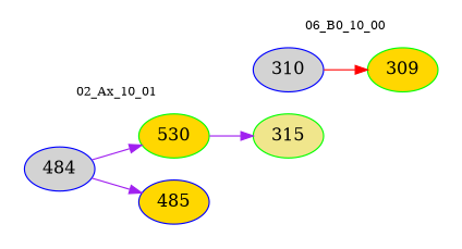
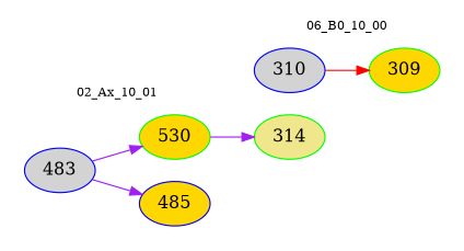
  digraph {
    rankdir=LR
    node [color=blue fillcolor=gold style=filled]
    edge [color=purple]
-   n1 [fillcolor=lightgrey label=484]
+   n1 [fillcolor=lightgrey label=483]
    n2 [label=485]
    n3 [color=green label=530]
    n4 [fillcolor=lightgrey label=310]
    n5 [color=green label=309]
-   n6 [color=green fillcolor=khaki label=315]
+   n6 [color=green fillcolor=khaki label=314]
    subgraph cluster_1 {
      color=white
      fontsize=10
      label="02_Ax_10_01"
      n1
      n2
      n3
    }
    subgraph cluster_2 {
      color=white
      fontsize=10
      label="06_B0_10_00"
      n4
      n5
      n6
    }
    n1 -> n2
    n1 -> n3
    n3 -> n6
    n4 -> n5 [color=red]
  }
